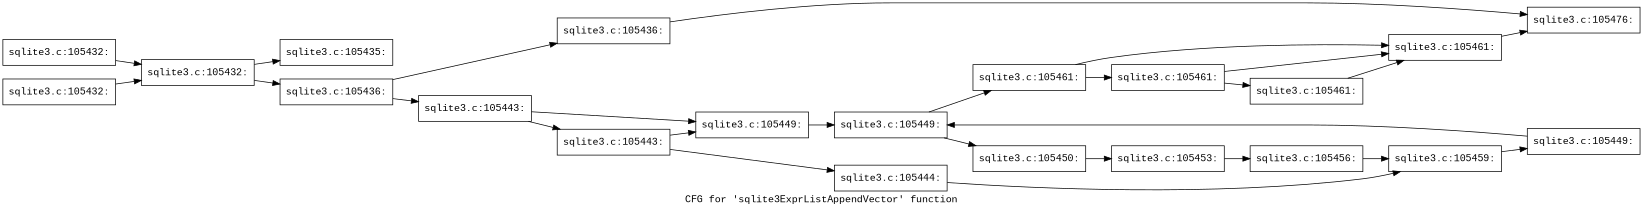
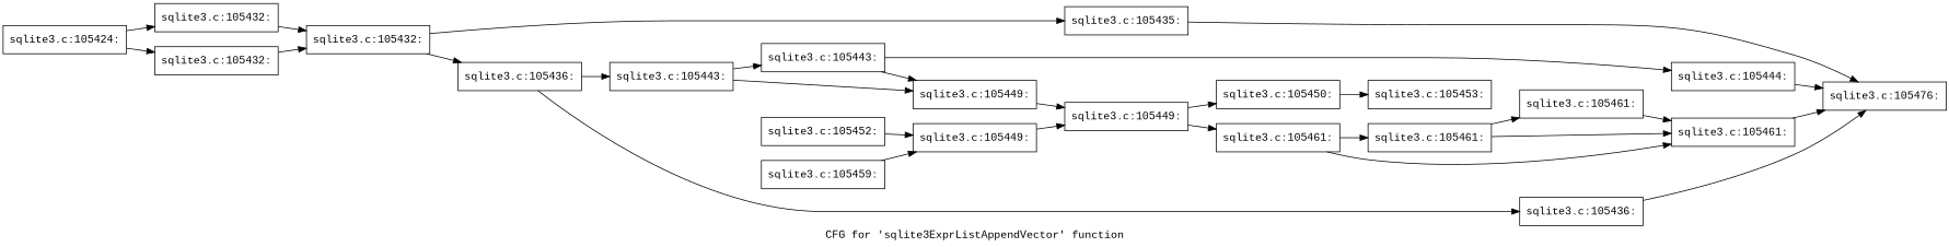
  digraph {
    fontname="Liberation Mono"
    label="CFG for 'sqlite3ExprListAppendVector' function"
    rankdir=LR
    node [fontname="Liberation Mono" shape=record]
    edge [fontname="Liberation Mono"]
+   n1 [label="{sqlite3.c:105424:}"]
    n2 [label="{sqlite3.c:105432:}"]
    n3 [label="{sqlite3.c:105432:}"]
    n4 [label="{sqlite3.c:105432:}"]
    n5 [label="{sqlite3.c:105435:}"]
    n6 [label="{sqlite3.c:105436:}"]
    n7 [label="{sqlite3.c:105476:}"]
    n8 [label="{sqlite3.c:105436:}"]
    n9 [label="{sqlite3.c:105443:}"]
    n10 [label="{sqlite3.c:105443:}"]
    n11 [label="{sqlite3.c:105449:}"]
    n12 [label="{sqlite3.c:105444:}"]
    n13 [label="{sqlite3.c:105449:}"]
    n14 [label="{sqlite3.c:105450:}"]
    n15 [label="{sqlite3.c:105461:}"]
    n16 [label="{sqlite3.c:105453:}"]
    n17 [label="{sqlite3.c:105461:}"]
    n18 [label="{sqlite3.c:105461:}"]
+   n19 [label="{sqlite3.c:105452:}"]
    n20 [label="{sqlite3.c:105449:}"]
-   n21 [label="{sqlite3.c:105456:}"]
    n22 [label="{sqlite3.c:105461:}"]
    n23 [label="{sqlite3.c:105459:}"]
+   n1 -> n2
+   n1 -> n3
    n2 -> n4
    n3 -> n4
    n4 -> n5
    n4 -> n6
+   n5 -> n7
    n6 -> n8
    n6 -> n9
    n8 -> n7
    n9 -> n10
    n9 -> n11
    n10 -> n11
    n10 -> n12
    n11 -> n13
-   n12 -> n23
+   n12 -> n7
    n13 -> n14
    n13 -> n15
    n14 -> n16
    n15 -> n17
    n15 -> n18
-   n16 -> n21
    n17 -> n7
    n18 -> n17
    n18 -> n22
+   n19 -> n20
    n20 -> n13
-   n21 -> n23
    n22 -> n17
    n23 -> n20
  }
